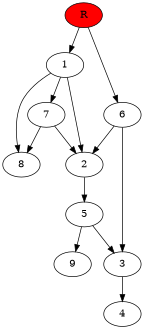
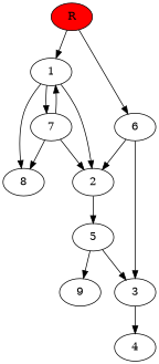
  digraph {
    1
    2
    7
    8
    5
    3
    9
    4
    6
    R [fillcolor="#ff0000" style=filled]
    1 -> 2
    1 -> 7
    1 -> 8
    2 -> 5
+   7 -> 1
    7 -> 2
    7 -> 8
    5 -> 3
    5 -> 9
    3 -> 4
    6 -> 2
    6 -> 3
    R -> 1
    R -> 6
  }
